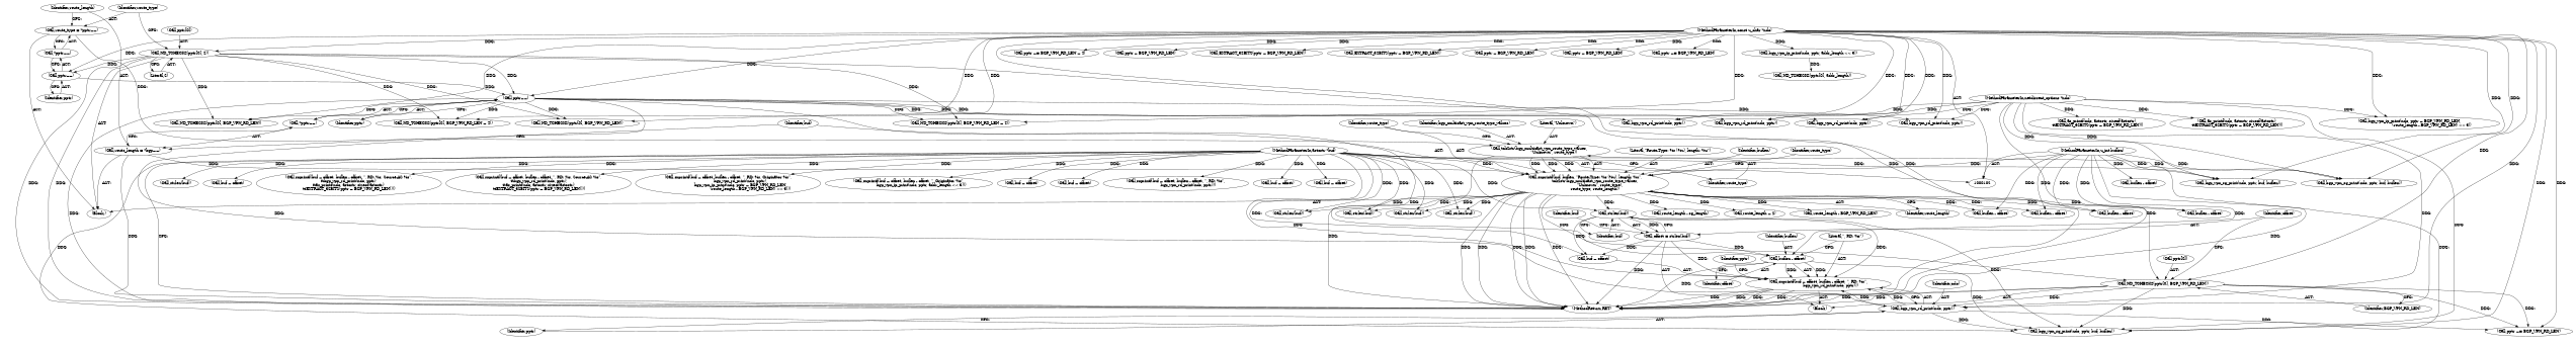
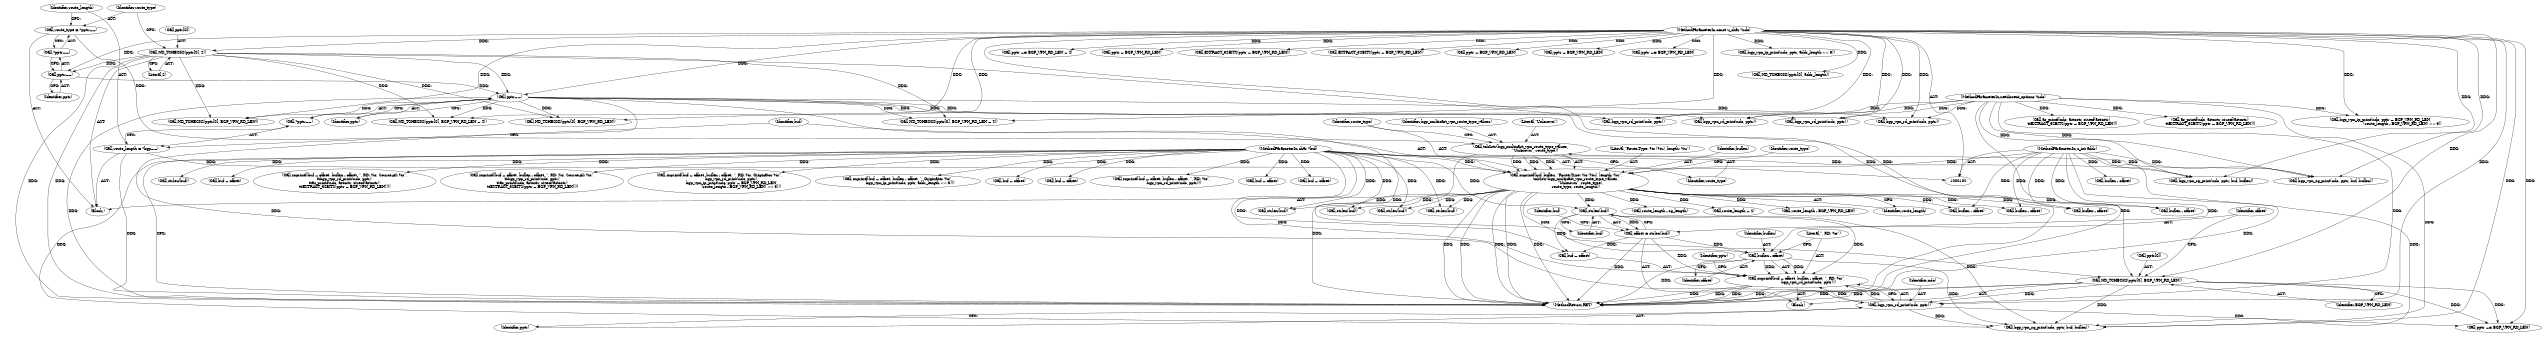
  digraph {
    n1 [label="(Call,snprintf(buf + offset, buflen - offset, \", RD: %s\",\n                     bgp_vpn_rd_print(ndo, pptr)))"]
    n2 [label="(Call,bgp_vpn_rd_print(ndo, pptr))"]
    n3 [label="(Block,)"]
    n4 [label="(MethodReturn,RET)"]
    n5 [label="(Call,bgp_vpn_sg_print(ndo, pptr, buf, buflen))"]
    n6 [label="(Identifier,pptr)"]
    n7 [label="(Call,pptr += BGP_VPN_RD_LEN)"]
    n8 [label="(Call,strlen(buf))"]
    n9 [label="(Call,offset = strlen(buf))"]
    n10 [label="(Identifier,buf)"]
    n11 [label="(Call,buf + offset)"]
    n12 [label="(Call,buflen - offset)"]
    n13 [label="(Call,snprintf(buf, buflen, \"Route-Type: %s (%u), length: %u\",\n                 tok2str(bgp_multicast_vpn_route_type_values,\n                         \"Unknown\", route_type),\n                 route_type, route_length))"]
    n14 [label="(Block,)"]
    n15 [label="(Call,route_length - sg_length)"]
    n16 [label="(Call,route_length + 2)"]
    n17 [label="(Call,strlen(buf))"]
    n18 [label="(Call,strlen(buf))"]
    n19 [label="(Call,strlen(buf))"]
    n20 [label="(Call,buflen - offset)"]
    n21 [label="(Call,buflen - offset)"]
    n22 [label="(Call,route_length - BGP_VPN_RD_LEN)"]
    n23 [label="(Call,buflen - offset)"]
    n24 [label="(Identifier,route_length)"]
    n25 [label="(Call,buflen - offset)"]
    n26 [label="(Call,strlen(buf))"]
    n27 [label="(Identifier,offset)"]
-   n28 [label="(MethodParameterIn,astostr *buf)"]
+   n28 [label="(MethodParameterIn,char *buf)"]
    n29 [label="(Call,strlen(buf))"]
    n30 [label="(Call,bgp_vpn_sg_print(ndo, pptr, buf, buflen))"]
    n31 [label="(Call,buf + offset)"]
    n32 [label="(Call,snprintf(buf + offset, buflen - offset, \", RD: %s, Source-AS %s\",\n\t\tbgp_vpn_rd_print(ndo, pptr),\n\t\tas_printf(ndo, astostr, sizeof(astostr),\n\t\tEXTRACT_32BITS(pptr + BGP_VPN_RD_LEN))))"]
    n33 [label="(Call,snprintf(buf + offset, buflen - offset, \", RD: %s, Source-AS %s\",\n \t\tbgp_vpn_rd_print(ndo, pptr),\n \t\tas_printf(ndo, astostr, sizeof(astostr),\n \t\tEXTRACT_32BITS(pptr + BGP_VPN_RD_LEN))))"]
    n34 [label="(Call,snprintf(buf + offset, buflen - offset, \", RD: %s, Originator %s\",\n                     bgp_vpn_rd_print(ndo, pptr),\n                     bgp_vpn_ip_print(ndo, pptr + BGP_VPN_RD_LEN,\n                                      (route_length - BGP_VPN_RD_LEN) << 3)))"]
    n35 [label="(Call,snprintf(buf + offset, buflen - offset, \", Originator %s\",\n                     bgp_vpn_ip_print(ndo, pptr, addr_length << 3)))"]
    n36 [label="(Call,buf + offset)"]
    n37 [label="(Call,buf + offset)"]
    n38 [label="(Call,snprintf(buf + offset, buflen - offset, \", RD: %s\",\n                     bgp_vpn_rd_print(ndo, pptr)))"]
    n39 [label="(Call,bgp_vpn_sg_print(ndo, pptr, buf, buflen))"]
    n40 [label="(Call,buf + offset)"]
    n41 [label="(Call,buf + offset)"]
    1000102
-   n43 [label="(MethodParameterIn,u_int buflen)"]
+   n43 [label="(MethodParameterIn,u_int addr)"]
    n44 [label="(Call,buflen - offset)"]
    n45 [label="(Call,tok2str(bgp_multicast_vpn_route_type_values,\n                         \"Unknown\", route_type))"]
    n46 [label="(Identifier,route_type)"]
    n47 [label="(Call,route_type = *pptr++)"]
    n48 [label="(Call,*pptr++)"]
    n49 [label="(Call,pptr++)"]
    n50 [label="(Call,route_length = *bgp++)"]
    n51 [label="(Call,*pptr++)"]
    n52 [label="(Call,pptr++)"]
    n53 [label="(MethodParameterIn,netdissect_options *ndo)"]
    n54 [label="(Call,as_printf(ndo, astostr, sizeof(astostr),\n \t\tEXTRACT_32BITS(pptr + BGP_VPN_RD_LEN)))"]
    n55 [label="(Call,as_printf(ndo, astostr, sizeof(astostr),\n\t\tEXTRACT_32BITS(pptr + BGP_VPN_RD_LEN)))"]
    n56 [label="(Call,bgp_vpn_rd_print(ndo, pptr))"]
    n57 [label="(Call,bgp_vpn_rd_print(ndo, pptr))"]
    n58 [label="(Call,bgp_vpn_rd_print(ndo, pptr))"]
    n59 [label="(Call,bgp_vpn_ip_print(ndo, pptr + BGP_VPN_RD_LEN,\n                                      (route_length - BGP_VPN_RD_LEN) << 3))"]
    n60 [label="(Call,bgp_vpn_rd_print(ndo, pptr))"]
    n61 [label="(Call,bgp_vpn_ip_print(ndo, pptr, addr_length << 3))"]
    n62 [label="(Call,ND_TCHECK2(pptr[0], BGP_VPN_RD_LEN))"]
    n63 [label="(Identifier,BGP_VPN_RD_LEN)"]
    n64 [label="(Call,ND_TCHECK2(pptr[0], 2))"]
    n65 [label="(Call,ND_TCHECK2(pptr[0], BGP_VPN_RD_LEN))"]
    n66 [label="(Call,ND_TCHECK2(pptr[0], BGP_VPN_RD_LEN + 4))"]
    n67 [label="(Call,ND_TCHECK2(pptr[0], BGP_VPN_RD_LEN))"]
    n68 [label="(Call,ND_TCHECK2(pptr[0], BGP_VPN_RD_LEN + 4))"]
    n69 [label="(Literal,2)"]
    n70 [label="(Identifier,pptr)"]
    n71 [label="(Identifier,pptr)"]
    n72 [label="(MethodParameterIn,const u_char *ndo)"]
    n73 [label="(Call,pptr += BGP_VPN_RD_LEN + 4)"]
    n74 [label="(Call,pptr + BGP_VPN_RD_LEN)"]
    n75 [label="(Call,EXTRACT_32BITS(pptr + BGP_VPN_RD_LEN))"]
    n76 [label="(Call,EXTRACT_32BITS(pptr + BGP_VPN_RD_LEN))"]
    n77 [label="(Call,pptr + BGP_VPN_RD_LEN)"]
    n78 [label="(Call,pptr + BGP_VPN_RD_LEN)"]
    n79 [label="(Call,ND_TCHECK2(pptr[0], addr_length))"]
    n80 [label="(Call,pptr += BGP_VPN_RD_LEN)"]
    n81 [label="(Identifier,buflen)"]
    n82 [label="(Literal,\"Unknown\")"]
    n83 [label="(Identifier,buf)"]
    n84 [label="(Identifier,pptr)"]
    n85 [label="(Literal,\", RD: %s\")"]
    n86 [label="(Literal,\"Route-Type: %s (%u), length: %u\")"]
    n87 [label="(Identifier,route_type)"]
    n88 [label="(Identifier,route_type)"]
    n89 [label="(Call,pptr[0])"]
    n90 [label="(Identifier,buf)"]
    n91 [label="(Identifier,buflen)"]
    n92 [label="(Identifier,route_type)"]
    n93 [label="(Identifier,route_length)"]
    n94 [label="(Identifier,offset)"]
    n95 [label="(Identifier,bgp_multicast_vpn_route_type_values)"]
    n96 [label="(Call,pptr[0])"]
    n97 [label="(Identifier,ndo)"]
    n1 -> n2 [label="CFG: "]
    n1 -> n3 [label="AST: "]
    n1 -> n4 [label="DDG: "]
    n1 -> n4 [label="DDG: "]
    n1 -> n4 [label="DDG: "]
    n1 -> n4 [label="DDG: "]
    n2 -> n1 [label="AST: "]
    n2 -> n1 [label="DDG: "]
    n2 -> n1 [label="DDG: "]
    n2 -> n5 [label="DDG: "]
    n2 -> n6 [label="CFG: "]
    n2 -> n7 [label="DDG: "]
    n6 -> n2 [label="AST: "]
    n8 -> n1 [label="DDG: "]
    n8 -> n5 [label="DDG: "]
    n8 -> n9 [label="AST: "]
    n8 -> n9 [label="DDG: "]
    n8 -> n10 [label="CFG: "]
    n8 -> n11 [label="DDG: "]
    n9 -> n1 [label="DDG: "]
    n9 -> n3 [label="AST: "]
    n9 -> n4 [label="DDG: "]
    n9 -> n8 [label="CFG: "]
    n9 -> n11 [label="DDG: "]
    n9 -> n12 [label="DDG: "]
    n10 -> n8 [label="AST: "]
    n11 -> n1 [label="AST: "]
    n12 -> n1 [label="AST: "]
    n12 -> n1 [label="DDG: "]
    n12 -> n1 [label="DDG: "]
    n12 -> n4 [label="DDG: "]
    n12 -> n5 [label="DDG: "]
    n12 -> n27 [label="CFG: "]
    n13 -> n4 [label="DDG: "]
    n13 -> n4 [label="DDG: "]
    n13 -> n4 [label="DDG: "]
    n13 -> n4 [label="DDG: "]
    n13 -> n4 [label="DDG: "]
    n13 -> n8 [label="DDG: "]
    n13 -> n12 [label="DDG: "]
    n13 -> n14 [label="AST: "]
    n13 -> n15 [label="DDG: "]
    n13 -> n16 [label="DDG: "]
    n13 -> n17 [label="DDG: "]
    n13 -> n18 [label="DDG: "]
    n13 -> n19 [label="DDG: "]
    n13 -> n20 [label="DDG: "]
    n13 -> n21 [label="DDG: "]
    n13 -> n22 [label="DDG: "]
    n13 -> n23 [label="DDG: "]
    n13 -> n24 [label="CFG: "]
    n13 -> n25 [label="DDG: "]
    n13 -> n26 [label="DDG: "]
    n24 -> n13 [label="AST: "]
    n27 -> n12 [label="AST: "]
    n28 -> n1 [label="DDG: "]
    n28 -> n4 [label="CFG: "]
    n28 -> n5 [label="DDG: "]
    n28 -> n8 [label="DDG: "]
    n28 -> n11 [label="DDG: "]
    n28 -> n13 [label="DDG: "]
    n28 -> n17 [label="DDG: "]
    n28 -> n18 [label="DDG: "]
    n28 -> n19 [label="DDG: "]
    n28 -> n26 [label="DDG: "]
    n28 -> n29 [label="DDG: "]
    n28 -> n30 [label="DDG: "]
    n28 -> n31 [label="DDG: "]
    n28 -> n32 [label="DDG: "]
    n28 -> n33 [label="DDG: "]
    n28 -> n34 [label="DDG: "]
    n28 -> n35 [label="DDG: "]
    n28 -> n36 [label="DDG: "]
    n28 -> n37 [label="DDG: "]
    n28 -> n38 [label="DDG: "]
    n28 -> n39 [label="DDG: "]
    n28 -> n40 [label="DDG: "]
    n28 -> n41 [label="DDG: "]
    n28 -> 1000102 [label="AST: "]
    n43 -> n4 [label="DDG: "]
    n43 -> n5 [label="DDG: "]
    n43 -> n12 [label="DDG: "]
    n43 -> n13 [label="DDG: "]
    n43 -> n20 [label="DDG: "]
    n43 -> n21 [label="DDG: "]
    n43 -> n23 [label="DDG: "]
    n43 -> n25 [label="DDG: "]
    n43 -> n30 [label="DDG: "]
    n43 -> n39 [label="DDG: "]
    n43 -> 1000102 [label="AST: "]
    n43 -> n44 [label="DDG: "]
    n45 -> n4 [label="DDG: "]
    n45 -> n13 [label="AST: "]
    n45 -> n13 [label="DDG: "]
    n45 -> n13 [label="DDG: "]
    n45 -> n13 [label="DDG: "]
    n45 -> n46 [label="CFG: "]
    n46 -> n45 [label="AST: "]
    n47 -> n14 [label="AST: "]
    n47 -> n45 [label="DDG: "]
    n47 -> n48 [label="CFG: "]
    n48 -> n47 [label="AST: "]
    n48 -> n49 [label="CFG: "]
    n49 -> n48 [label="AST: "]
    n49 -> n52 [label="DDG: "]
    n49 -> n71 [label="CFG: "]
    n50 -> n4 [label="DDG: "]
    n50 -> n13 [label="DDG: "]
    n50 -> n14 [label="AST: "]
    n50 -> n51 [label="CFG: "]
    n51 -> n50 [label="AST: "]
    n51 -> n52 [label="CFG: "]
    n52 -> n2 [label="DDG: "]
    n52 -> n4 [label="DDG: "]
    n52 -> n51 [label="AST: "]
    n52 -> n56 [label="DDG: "]
    n52 -> n57 [label="DDG: "]
    n52 -> n58 [label="DDG: "]
    n52 -> n60 [label="DDG: "]
    n52 -> n62 [label="DDG: "]
    n52 -> n65 [label="DDG: "]
    n52 -> n66 [label="DDG: "]
    n52 -> n67 [label="DDG: "]
    n52 -> n68 [label="DDG: "]
    n52 -> n70 [label="CFG: "]
    n53 -> n2 [label="DDG: "]
    n53 -> n4 [label="DDG: "]
    n53 -> n5 [label="DDG: "]
    n53 -> n30 [label="DDG: "]
    n53 -> n39 [label="DDG: "]
    n53 -> n54 [label="DDG: "]
    n53 -> n55 [label="DDG: "]
    n53 -> n56 [label="DDG: "]
    n53 -> n57 [label="DDG: "]
    n53 -> n58 [label="DDG: "]
    n53 -> n59 [label="DDG: "]
    n53 -> n60 [label="DDG: "]
    n62 -> n2 [label="DDG: "]
    n62 -> n3 [label="AST: "]
    n62 -> n4 [label="DDG: "]
    n62 -> n4 [label="DDG: "]
    n62 -> n5 [label="DDG: "]
    n62 -> n7 [label="DDG: "]
    n62 -> n7 [label="DDG: "]
    n62 -> n63 [label="CFG: "]
    n63 -> n62 [label="AST: "]
    n64 -> n4 [label="DDG: "]
    n64 -> n4 [label="DDG: "]
    n64 -> n14 [label="AST: "]
    n64 -> n49 [label="DDG: "]
    n64 -> n52 [label="DDG: "]
    n64 -> n62 [label="DDG: "]
    n64 -> n65 [label="DDG: "]
    n64 -> n66 [label="DDG: "]
    n64 -> n67 [label="DDG: "]
    n64 -> n68 [label="DDG: "]
    n64 -> n69 [label="CFG: "]
    n69 -> n64 [label="AST: "]
    n70 -> n52 [label="AST: "]
    n71 -> n49 [label="AST: "]
    n72 -> n2 [label="DDG: "]
    n72 -> n4 [label="DDG: "]
    n72 -> n5 [label="DDG: "]
    n72 -> n7 [label="DDG: "]
    n72 -> n30 [label="DDG: "]
    n72 -> n39 [label="DDG: "]
    n72 -> 1000102 [label="AST: "]
    n72 -> n49 [label="DDG: "]
    n72 -> n52 [label="DDG: "]
    n72 -> n56 [label="DDG: "]
    n72 -> n57 [label="DDG: "]
    n72 -> n58 [label="DDG: "]
    n72 -> n59 [label="DDG: "]
    n72 -> n60 [label="DDG: "]
    n72 -> n61 [label="DDG: "]
    n72 -> n62 [label="DDG: "]
    n72 -> n64 [label="DDG: "]
    n72 -> n65 [label="DDG: "]
    n72 -> n66 [label="DDG: "]
    n72 -> n67 [label="DDG: "]
    n72 -> n68 [label="DDG: "]
    n72 -> n73 [label="DDG: "]
    n72 -> n74 [label="DDG: "]
    n72 -> n75 [label="DDG: "]
    n72 -> n76 [label="DDG: "]
    n72 -> n77 [label="DDG: "]
    n72 -> n78 [label="DDG: "]
-   n61 -> n79 [label="DDG: "]
+   n72 -> n79 [label="DDG: "]
    n72 -> n80 [label="DDG: "]
    n81 -> n12 [label="AST: "]
    n82 -> n45 [label="AST: "]
    n83 -> n9 [label="CFG: "]
    n84 -> n1 [label="CFG: "]
    n85 -> n1 [label="AST: "]
    n85 -> n12 [label="CFG: "]
    n86 -> n13 [label="AST: "]
    n87 -> n13 [label="CFG: "]
    n88 -> n47 [label="AST: "]
    n88 -> n64 [label="CFG: "]
    n89 -> n62 [label="AST: "]
    n90 -> n13 [label="AST: "]
    n90 -> n50 [label="CFG: "]
    n91 -> n13 [label="AST: "]
    n92 -> n13 [label="AST: "]
    n92 -> n45 [label="CFG: "]
    n93 -> n47 [label="CFG: "]
    n93 -> n50 [label="AST: "]
    n94 -> n9 [label="AST: "]
    n94 -> n62 [label="CFG: "]
    n95 -> n45 [label="AST: "]
    n96 -> n64 [label="AST: "]
    n97 -> n2 [label="AST: "]
  }
